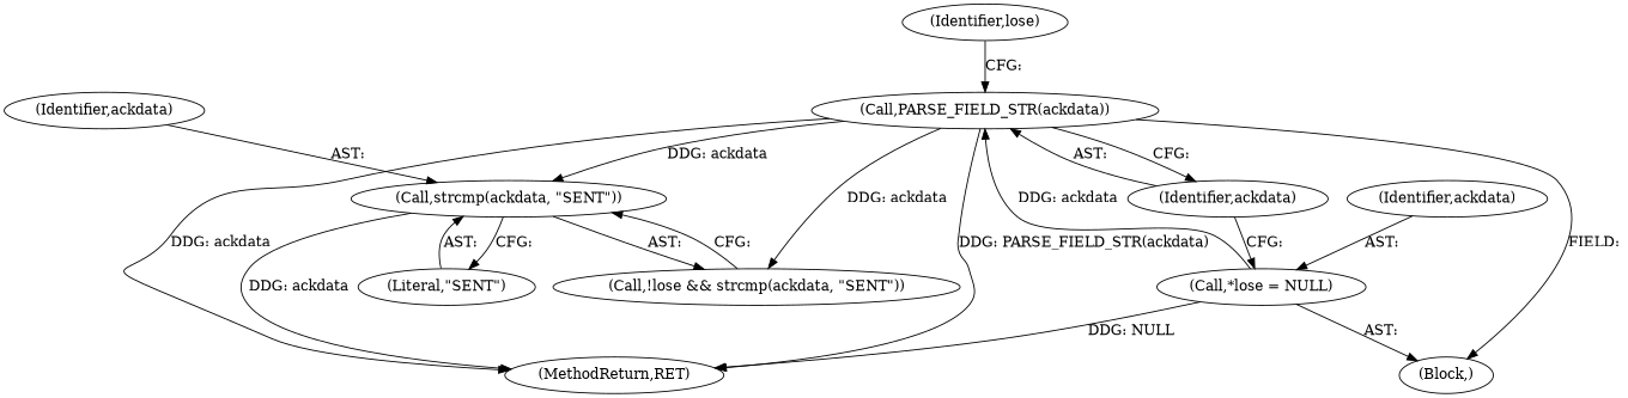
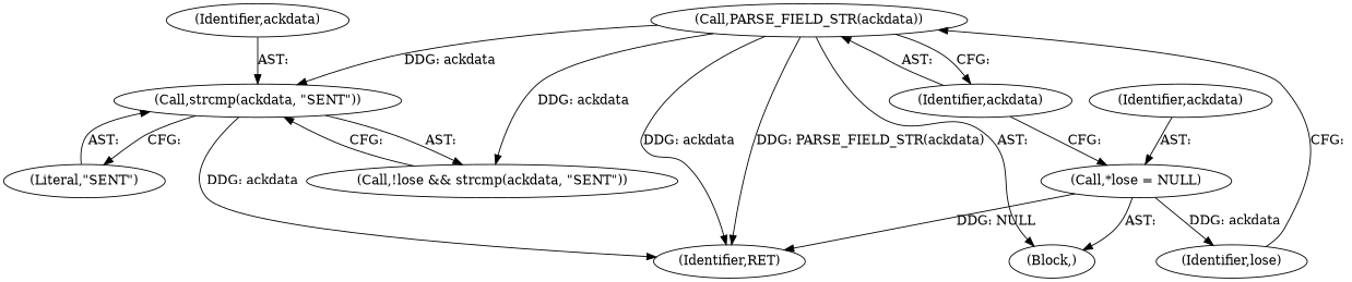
  digraph {
    n1 [label="(Call,strcmp(ackdata, \"SENT\"))"]
-   n2 [label="(MethodReturn,RET)"]
+   n2 [label="(Identifier,RET)"]
    n3 [label="(Literal,\"SENT\")"]
    n4 [label="(Call,!lose && strcmp(ackdata, \"SENT\"))"]
    n5 [label="(Call,PARSE_FIELD_STR(ackdata))"]
    n6 [label="(Block,)"]
    n7 [label="(Identifier,ackdata)"]
    n8 [label="(Call,*lose = NULL)"]
    n9 [label="(Identifier,lose)"]
    n10 [label="(Identifier,ackdata)"]
    n11 [label="(Identifier,ackdata)"]
    n1 -> n2 [label="DDG: ackdata"]
    n1 -> n3 [label="CFG: "]
    n1 -> n4 [label="AST: "]
    n3 -> n1 [label="AST: "]
    n4 -> n1 [label="CFG: "]
    n5 -> n1 [label="DDG: ackdata"]
    n5 -> n2 [label="DDG: ackdata"]
    n5 -> n2 [label="DDG: PARSE_FIELD_STR(ackdata)"]
    n5 -> n4 [label="DDG: ackdata"]
-   n5 -> n6 [label="FIELD: "]
+   n5 -> n6 [label="AST: "]
    n5 -> n7 [label="CFG: "]
    n7 -> n5 [label="AST: "]
    n7 -> n8 [label="CFG: "]
    n8 -> n2 [label="DDG: NULL"]
-   n8 -> n5 [label="DDG: ackdata"]
+   n8 -> n9 [label="DDG: ackdata"]
    n8 -> n6 [label="AST: "]
    n9 -> n5 [label="CFG: "]
    n10 -> n8 [label="AST: "]
    n11 -> n1 [label="AST: "]
  }
